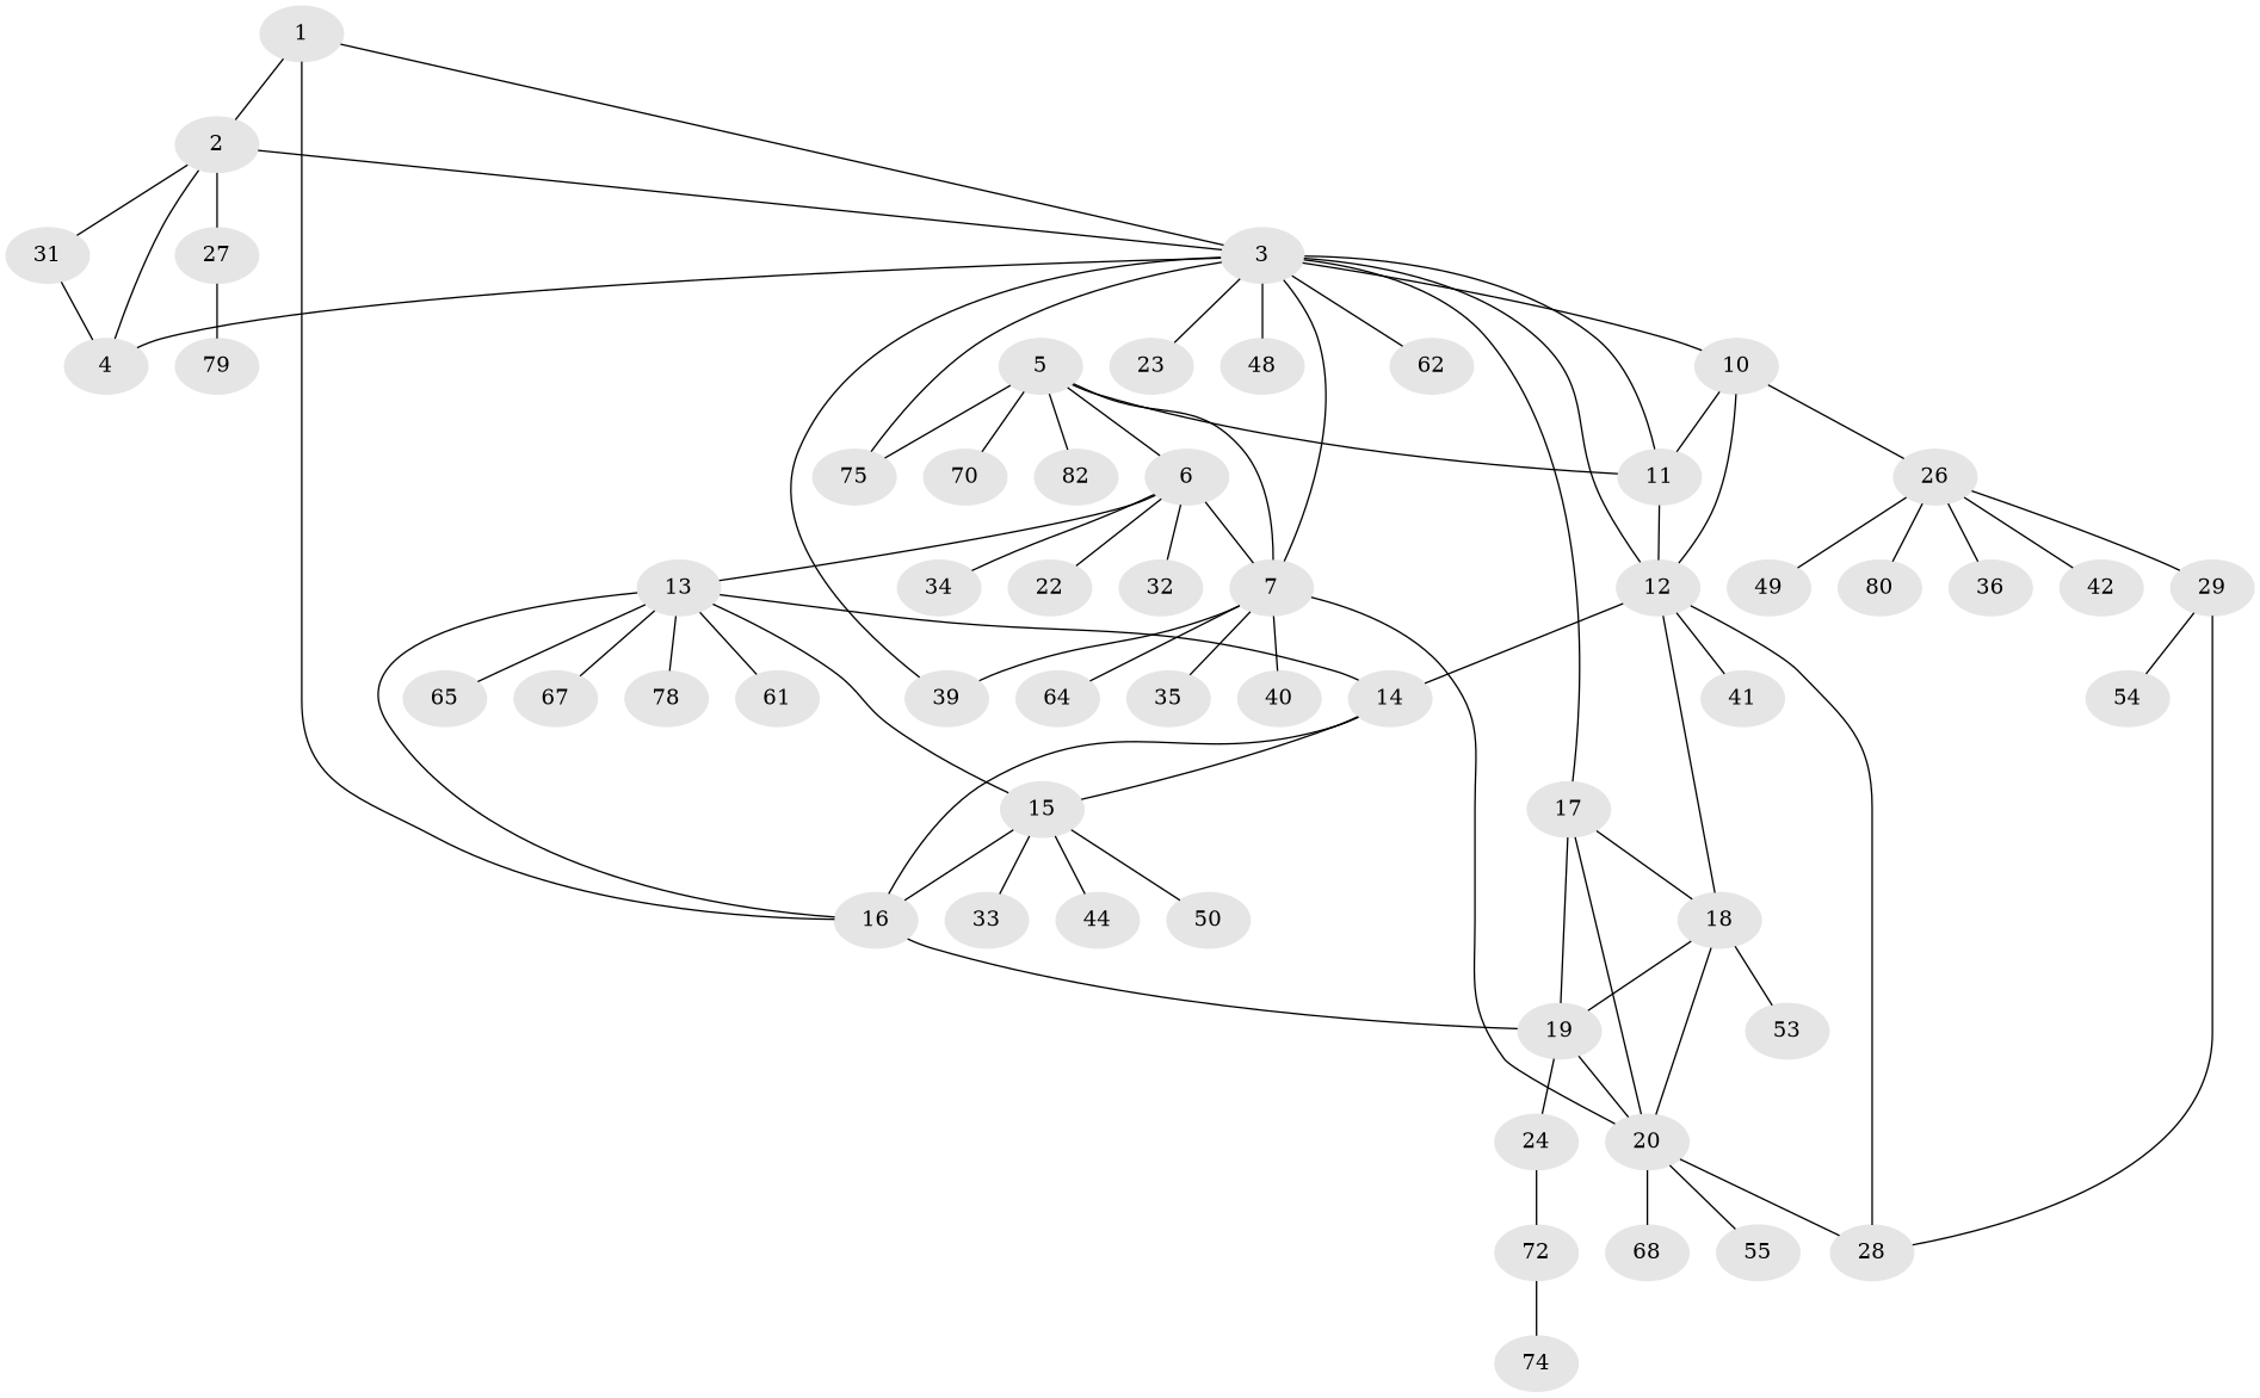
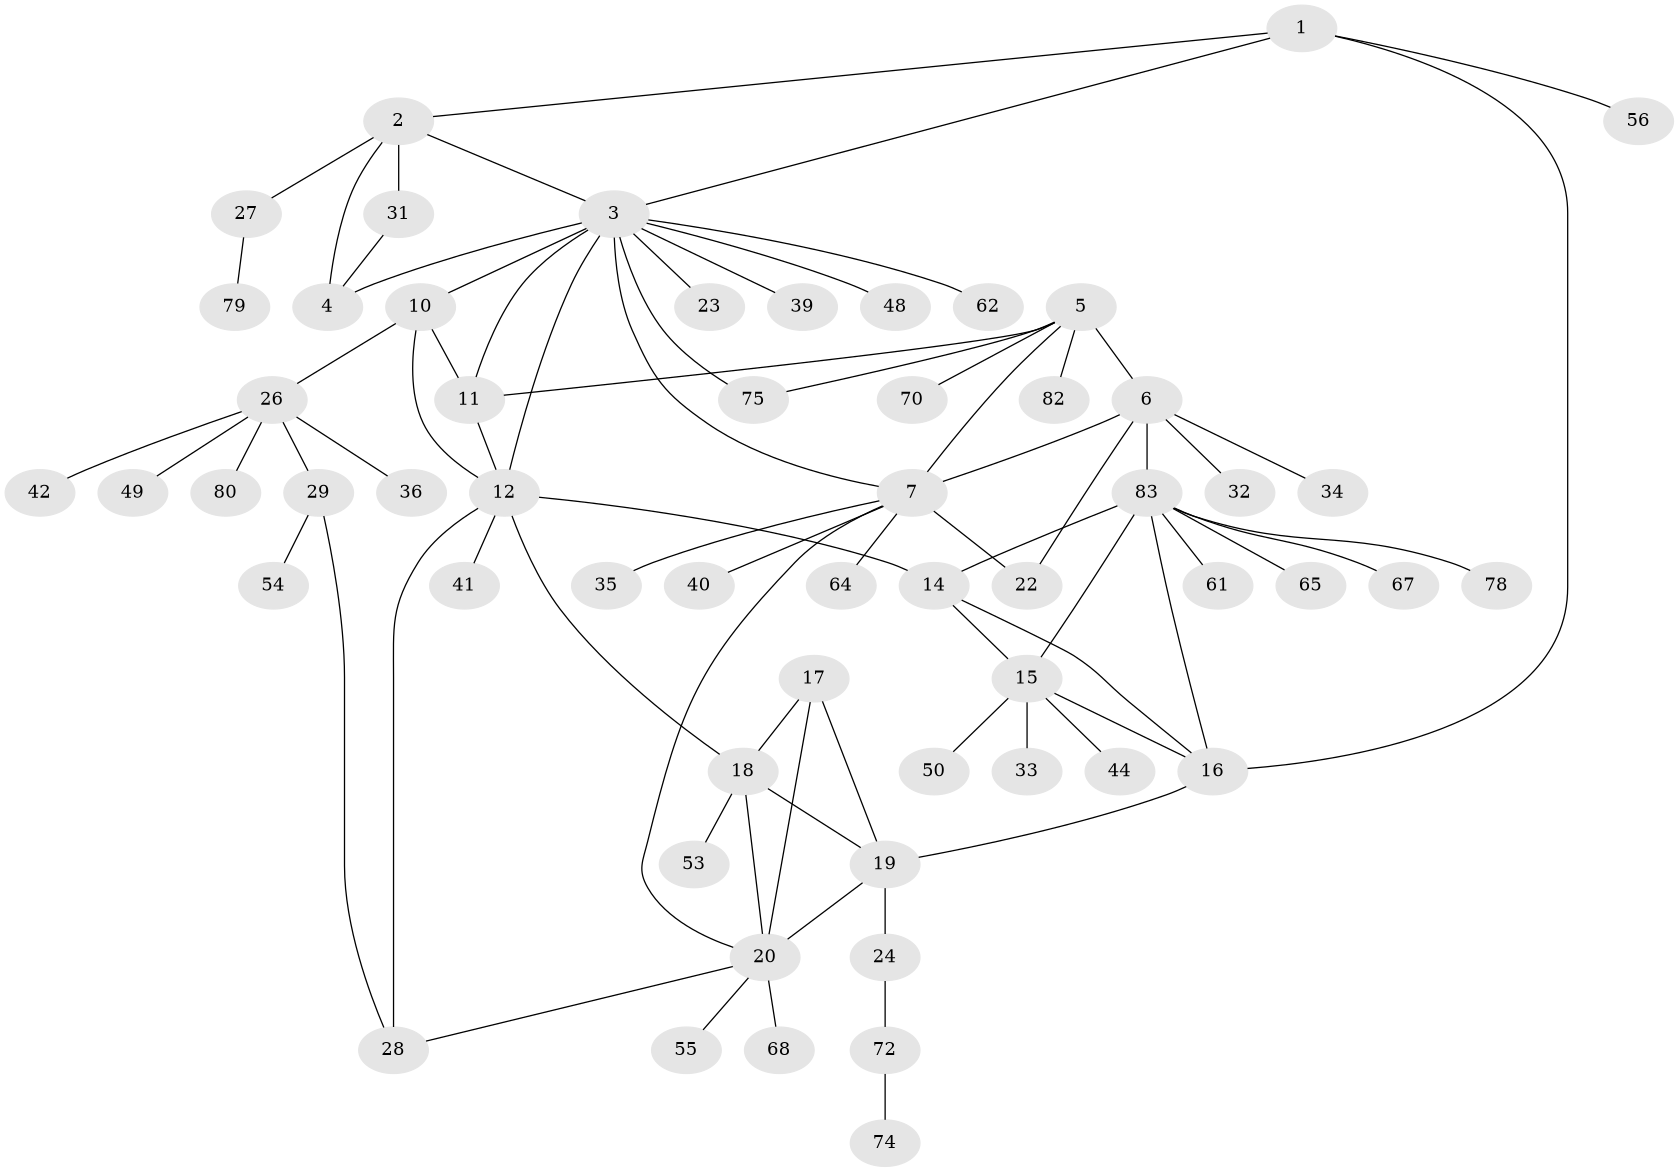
  graph {
    node [color=gray90 style=filled]
    1 [super="+28"]
    2 [super="+30"]
    3 [super="+9"]
    16 [super="+25"]
+   56 [super="+57"]
    4 [super="+45"]
    27 [super="+66"]
    31
    7 [super="+8"]
    10 [super="+37"]
    11 [super="+21"]
    12 [super="+69"]
    17
    23
    39 [super="+43"]
    48
    62
    75
    19
    79
    20 [super="+58"]
    35
    40
    64
    26 [super="+63"]
    14 [super="+60"]
    18 [super="+77"]
    n28 [label=28 super="+47"]
    41
    5 [super="+73"]
    6 [super="+59"]
    70
    82
-   13 [super="+71"]
+   13 [super="+71" label=83]
    22
    32
    34
    15 [super="+46"]
    61
    65
    67
    78 [super="+81"]
    55 [super="+76"]
    68
    29
    36 [super="+52"]
    42
    49
    80
    53
    33
    44
    50
    24 [super="+51"]
    72
    74
    54
    1 -- 2
    1 -- 3
    1 -- 16
+   1 -- 56
    2 -- 3
    2 -- 4
    2 -- 27
    2 -- 31
    3 -- 4
    3 -- 7
    3 -- 10
    3 -- 11
    3 -- 12
-   3 -- 17
    3 -- 23
    3 -- 39
    3 -- 48
    3 -- 62
    3 -- 75
    16 -- 19
    27 -- 79
    31 -- 4
-   7 -- 39
+   7 -- 22
    7 -- 20
    7 -- 35
    7 -- 40
    7 -- 64
    10 -- 11
    10 -- 12
    10 -- 26
    11 -- 12
    12 -- 14
    12 -- 18
    12 -- n28
    12 -- 41
    17 -- 19
    17 -- 20
    17 -- 18
    19 -- 20
    19 -- 24
    20 -- n28
    20 -- 55
    20 -- 68
    26 -- 29
    26 -- 36
    26 -- 42
    26 -- 49
    26 -- 80
    14 -- 16
    14 -- 15
    18 -- 19
    18 -- 20
    18 -- 53
    5 -- 7 [weight=2]
    5 -- 11
    5 -- 75
    5 -- 6
    5 -- 70
    5 -- 82
    6 -- 7 [weight=2]
    6 -- 13
    6 -- 22
    6 -- 32
    6 -- 34
    13 -- 16
    13 -- 14
    13 -- 15
    13 -- 61
    13 -- 65
    13 -- 67
    13 -- 78
    15 -- 16
    15 -- 33
    15 -- 44
    15 -- 50
    29 -- n28
    29 -- 54
    24 -- 72
    72 -- 74
  }
